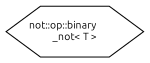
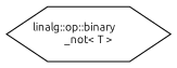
  digraph {
    rankdir=LR
    fontname=Ubuntu
-   n1 [color=black fillcolor=white fontname=Ubuntu fontsize=10 height=0.2 label="not::op::binary\l_not\< T \>" shape=hexagon style=filled width=0.4]
+   n1 [color=black fillcolor=white fontname=Ubuntu fontsize=10 height=0.2 label="linalg::op::binary\l_not\< T \>" shape=hexagon style=filled width=0.4]
  }
